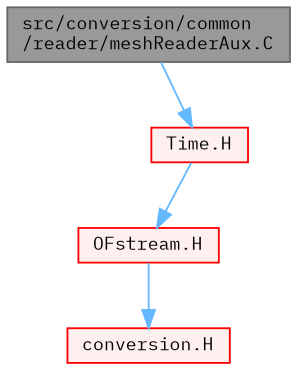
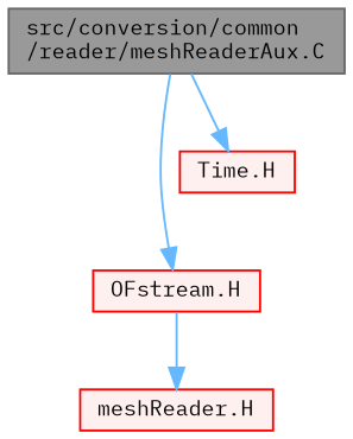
  digraph {
    fontname="IBM Plex Mono"
    node [color=red fillcolor="#FFF0F0" fontname="IBM Plex Mono" fontsize=10 shape=box style=filled]
    edge [color=steelblue1 fontname="IBM Plex Mono" fontsize=10 labelfontname=Helvetica labelfontsize=10 style=solid]
    n1 [color=gray40 fillcolor=grey60 fontcolor=black height=0.2 label="src/conversion/common\l/reader/meshReaderAux.C" width=0.4]
    n2 [height=0.2 label="OFstream.H" width=0.4]
    n3 [height=0.2 label="Time.H" width=0.4]
-   n4 [height=0.2 label="conversion.H" width=0.4]
-   n3 -> n2
+   n4 [height=0.2 label="meshReader.H" width=0.4]
+   n1 -> n2
    n1 -> n3
    n2 -> n4
  }
